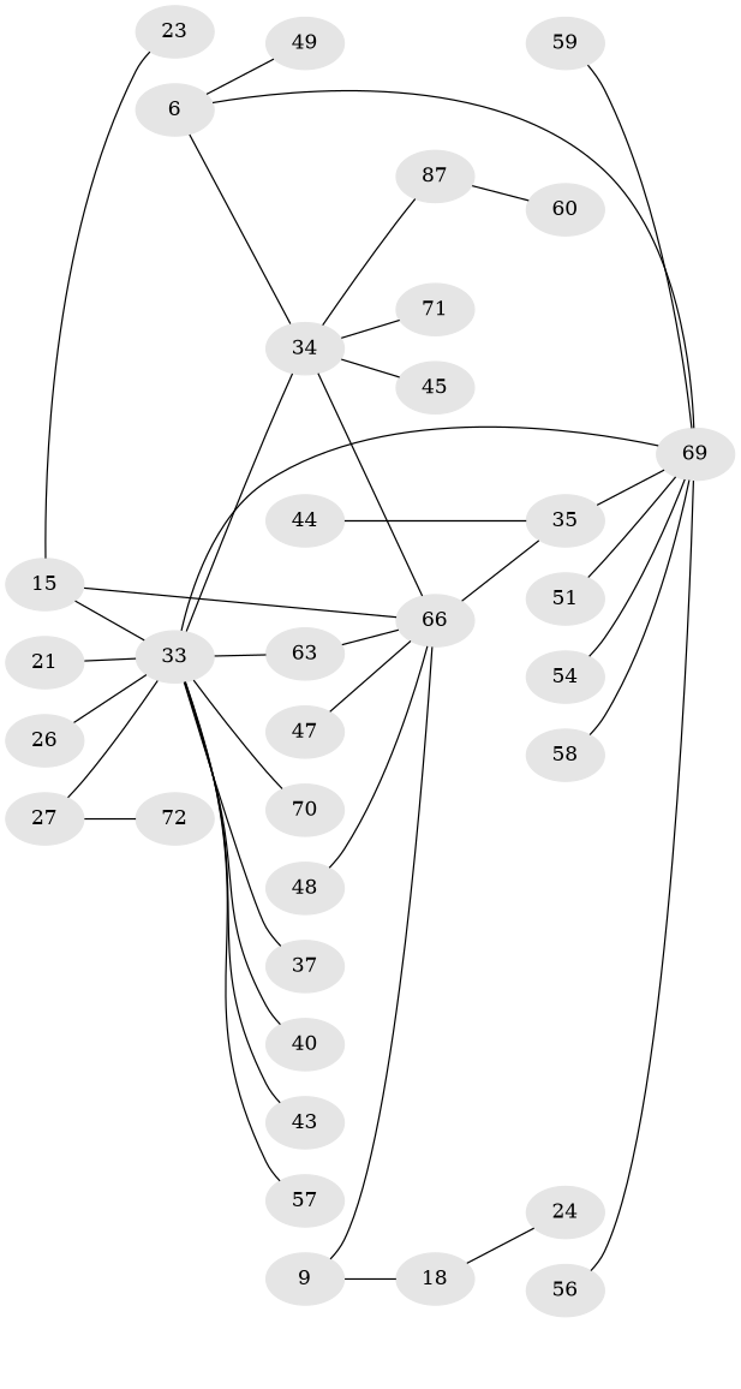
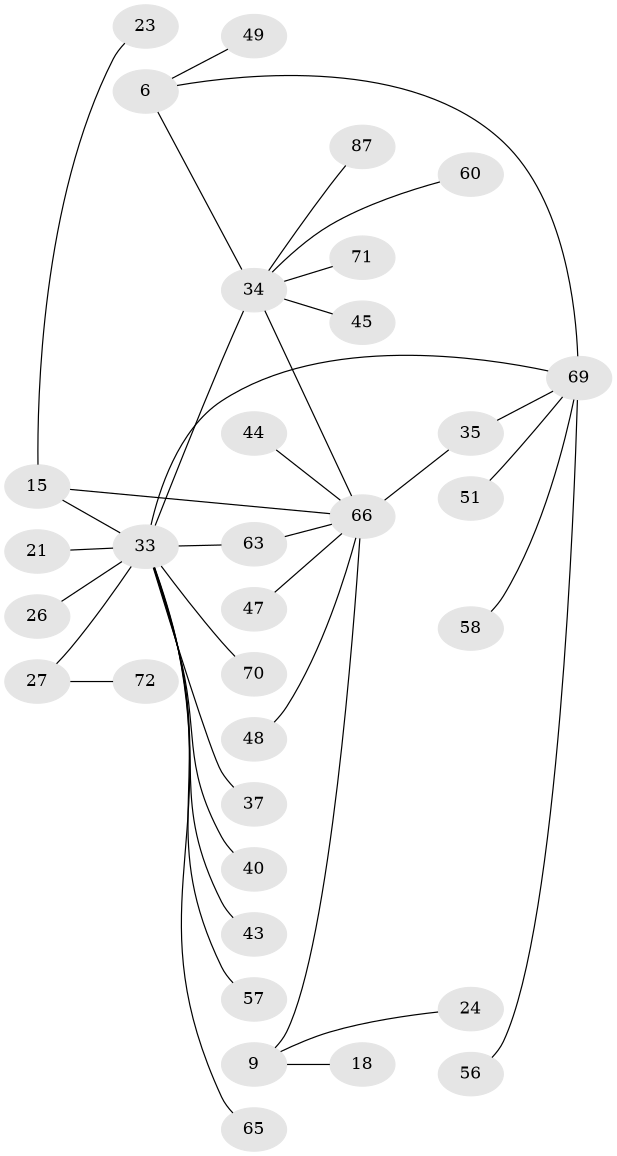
  graph {
    rankdir=LR
    node [color=gray90 style=filled]
    6 [super="+4"]
    34 [super="+12+30"]
    49
    69 [super="+68+5+3"]
    66 [super="+8+16+17+42"]
    45
    60 [super="+52"]
    n8 [label=87]
    71
    9
    18
    24
    35
    15
    23
    33 [super="+2+14"]
    37
    40
    43 [super="+31"]
    57
    63
+   65 [super="+64"]
    70 [super="+62"]
    72 [super="+19+22"]
    21
    26
    27
    44 [super="+28"]
    47
    48
    51
-   54
    n33 [label=58]
    56 [super="+53"]
-   59 [super="+58"]
    6 -- 34
    6 -- 49
    6 -- 69 [weight=3]
    34 -- 66
    34 -- 45
-   n8 -- 60
+   34 -- 60
    34 -- n8
    34 -- 71
    66 -- 35 [weight=2]
    9 -- 66 [weight=2]
    9 -- 18
-   18 -- 24
+   9 -- 24
    35 -- 69
    15 -- 66
    15 -- 23
    15 -- 33 [weight=3]
    33 -- 34 [weight=2]
    33 -- 69 [weight=3]
    33 -- 37
    33 -- 40
    33 -- 43
    33 -- 57
    33 -- 63
+   33 -- 65
    33 -- 70
    63 -- 66
    21 -- 33
    26 -- 33
    27 -- 33
    27 -- 72
-   44 -- 35
+   44 -- 66
    47 -- 66
    48 -- 66
    51 -- 69
-   54 -- 69
    n33 -- 69
    56 -- 69
-   59 -- 69 [weight=2]
  }
